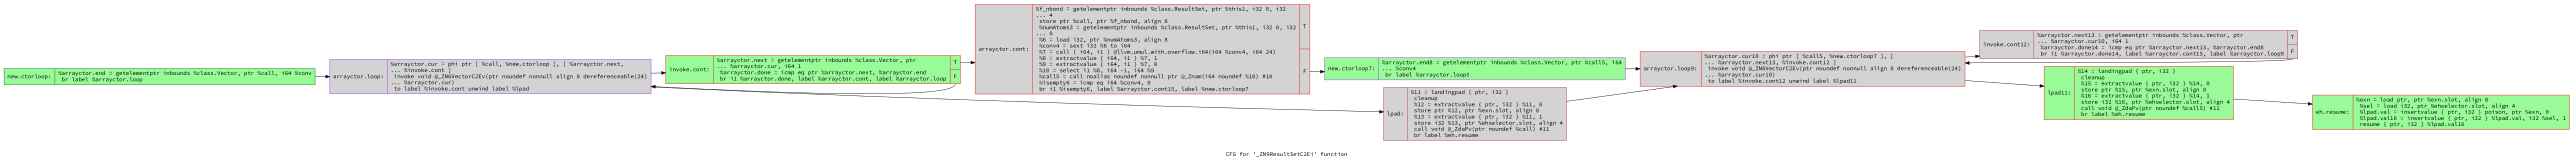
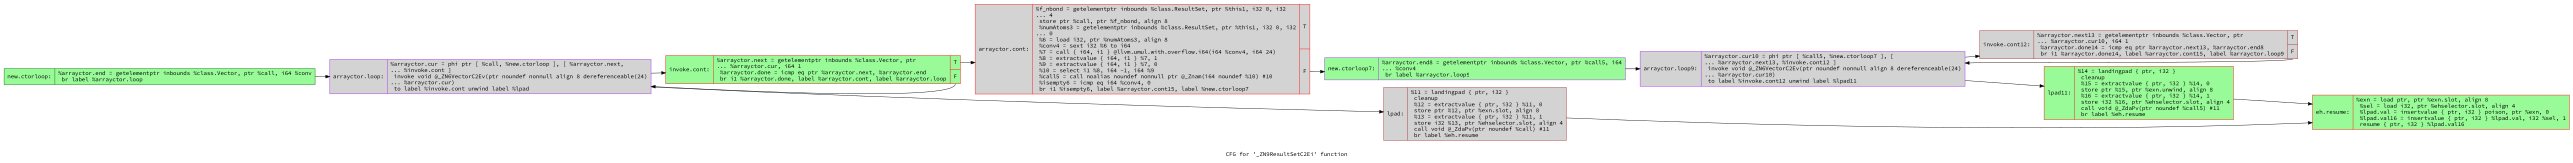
  digraph {
    fontname="Source Code Pro"
    label="CFG for '_ZN9ResultSetC2Ei' function"
    rankdir=LR
    node [color=red fillcolor=lightgrey fontname="Source Code Pro" shape=record style=filled]
    edge [fontname="Source Code Pro"]
    n1 [label="{arrayctor.cont:\l|  %f_nbond = getelementptr inbounds %class.ResultSet, ptr %this1, i32 0, i32\l... 4\l  store ptr %call, ptr %f_nbond, align 8\l  %numAtoms3 = getelementptr inbounds %class.ResultSet, ptr %this1, i32 0, i32\l... 0\l  %6 = load i32, ptr %numAtoms3, align 8\l  %conv4 = sext i32 %6 to i64\l  %7 = call \{ i64, i1 \} @llvm.umul.with.overflow.i64(i64 %conv4, i64 24)\l  %8 = extractvalue \{ i64, i1 \} %7, 1\l  %9 = extractvalue \{ i64, i1 \} %7, 0\l  %10 = select i1 %8, i64 -1, i64 %9\l  %call5 = call noalias noundef nonnull ptr @_Znam(i64 noundef %10) #10\l  %isempty6 = icmp eq i64 %conv4, 0\l  br i1 %isempty6, label %arrayctor.cont15, label %new.ctorloop7\l|{<s0>T|<s1>F}}"]
    n2 [color=purple fillcolor=palegreen label="{new.ctorloop7:\l|  %arrayctor.end8 = getelementptr inbounds %class.Vector, ptr %call5, i64\l... %conv4\l  br label %arrayctor.loop9\l}"]
    n3 [color=darkgreen fillcolor=palegreen label="{new.ctorloop:\l|  %arrayctor.end = getelementptr inbounds %class.Vector, ptr %call, i64 %conv\l  br label %arrayctor.loop\l}"]
    n4 [color=purple label="{arrayctor.loop:\l|  %arrayctor.cur = phi ptr [ %call, %new.ctorloop ], [ %arrayctor.next,\l... %invoke.cont ]\l  invoke void @_ZN6VectorC2Ev(ptr noundef nonnull align 8 dereferenceable(24)\l... %arrayctor.cur)\l          to label %invoke.cont unwind label %lpad\l}"]
-   n5 [label="{arrayctor.loop9:\l|  %arrayctor.cur10 = phi ptr [ %call5, %new.ctorloop7 ], [\l... %arrayctor.next13, %invoke.cont12 ]\l  invoke void @_ZN6VectorC2Ev(ptr noundef nonnull align 8 dereferenceable(24)\l... %arrayctor.cur10)\l          to label %invoke.cont12 unwind label %lpad11\l}"]
+   n5 [color=purple label="{arrayctor.loop9:\l|  %arrayctor.cur10 = phi ptr [ %call5, %new.ctorloop7 ], [\l... %arrayctor.next13, %invoke.cont12 ]\l  invoke void @_ZN6VectorC2Ev(ptr noundef nonnull align 8 dereferenceable(24)\l... %arrayctor.cur10)\l          to label %invoke.cont12 unwind label %lpad11\l}"]
    n6 [fillcolor=palegreen label="{invoke.cont:\l|  %arrayctor.next = getelementptr inbounds %class.Vector, ptr\l... %arrayctor.cur, i64 1\l  %arrayctor.done = icmp eq ptr %arrayctor.next, %arrayctor.end\l  br i1 %arrayctor.done, label %arrayctor.cont, label %arrayctor.loop\l|{<s0>T|<s1>F}}"]
    n7 [color=brown label="{lpad:\l|  %11 = landingpad \{ ptr, i32 \}\l          cleanup\l  %12 = extractvalue \{ ptr, i32 \} %11, 0\l  store ptr %12, ptr %exn.slot, align 8\l  %13 = extractvalue \{ ptr, i32 \} %11, 1\l  store i32 %13, ptr %ehselector.slot, align 4\l  call void @_ZdaPv(ptr noundef %call) #11\l  br label %eh.resume\l}"]
    n8 [fillcolor=palegreen label="{eh.resume:\l|  %exn = load ptr, ptr %exn.slot, align 8\l  %sel = load i32, ptr %ehselector.slot, align 4\l  %lpad.val = insertvalue \{ ptr, i32 \} poison, ptr %exn, 0\l  %lpad.val16 = insertvalue \{ ptr, i32 \} %lpad.val, i32 %sel, 1\l  resume \{ ptr, i32 \} %lpad.val16\l}"]
    n9 [color=brown label="{invoke.cont12:\l|  %arrayctor.next13 = getelementptr inbounds %class.Vector, ptr\l... %arrayctor.cur10, i64 1\l  %arrayctor.done14 = icmp eq ptr %arrayctor.next13, %arrayctor.end8\l  br i1 %arrayctor.done14, label %arrayctor.cont15, label %arrayctor.loop9\l|{<s0>T|<s1>F}}"]
-   n10 [fillcolor=palegreen label="{lpad11:\l|  %14 = landingpad \{ ptr, i32 \}\l          cleanup\l  %15 = extractvalue \{ ptr, i32 \} %14, 0\l  store ptr %15, ptr %exn.slot, align 8\l  %16 = extractvalue \{ ptr, i32 \} %14, 1\l  store i32 %16, ptr %ehselector.slot, align 4\l  call void @_ZdaPv(ptr noundef %call5) #11\l  br label %eh.resume\l}"]
+   n10 [fillcolor=palegreen label="{lpad11:\l|  %14 = landingpad \{ ptr, i32 \}\l          cleanup\l  %15 = extractvalue \{ ptr, i32 \} %14, 0\l  store ptr %15, ptr %exn.unwind, align 8\l  %16 = extractvalue \{ ptr, i32 \} %14, 1\l  store i32 %16, ptr %ehselector.slot, align 4\l  call void @_ZdaPv(ptr noundef %call5) #11\l  br label %eh.resume\l}"]
    n1 -> n2 [tailport=s1]
    n2 -> n5
    n3 -> n4
    n4 -> n6
    n4 -> n7
    n5 -> n9
    n5 -> n10
    n6 -> n1 [tailport=s0]
    n6 -> n4 [tailport=s1]
-   n7 -> n5
+   n7 -> n8
    n9 -> n5 [tailport=s1]
    n10 -> n8
  }
